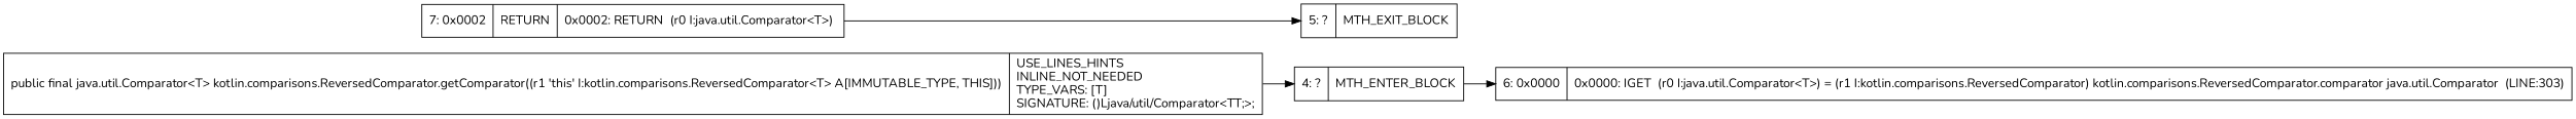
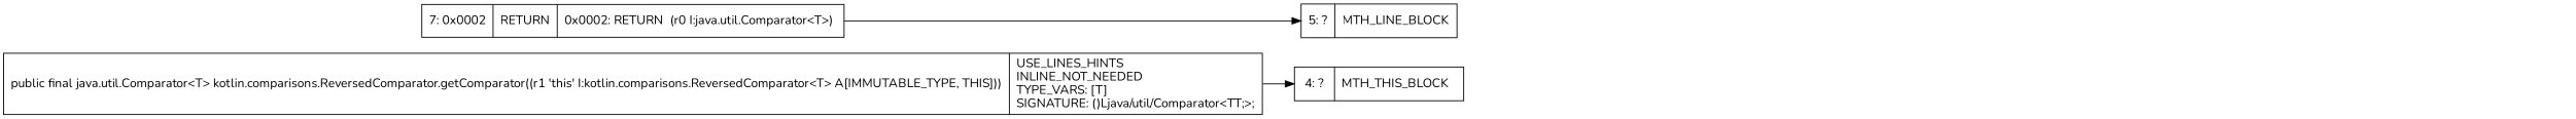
  digraph {
    fontname=Nunito
    rankdir=LR
    node [fontname=Nunito shape=record]
    edge [fontname=Nunito]
-   n1 [label="{4\:\ ?|MTH_ENTER_BLOCK\l}"]
-   n2 [label="{6\:\ 0x0000|0x0000: IGET  (r0 I:java.util.Comparator\<T\>) = (r1 I:kotlin.comparisons.ReversedComparator) kotlin.comparisons.ReversedComparator.comparator java.util.Comparator  (LINE:303)\l}"]
+   n1 [label="{4\:\ ?|MTH_THIS_BLOCK\l}"]
    n3 [label="{7\:\ 0x0002|RETURN\l|0x0002: RETURN  (r0 I:java.util.Comparator\<T\>) \l}"]
-   n4 [label="{5\:\ ?|MTH_EXIT_BLOCK\l}"]
+   n4 [label="{5\:\ ?|MTH_LINE_BLOCK\l}"]
    n5 [label="{public final java.util.Comparator\<T\> kotlin.comparisons.ReversedComparator.getComparator((r1 'this' I:kotlin.comparisons.ReversedComparator\<T\> A[IMMUTABLE_TYPE, THIS]))  | USE_LINES_HINTS\lINLINE_NOT_NEEDED\lTYPE_VARS: [T]\lSIGNATURE: ()Ljava\/util\/Comparator\<TT;\>;\l}"]
-   n1 -> n2
    n3 -> n4
    n5 -> n1
  }
